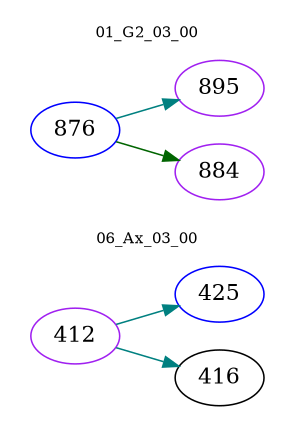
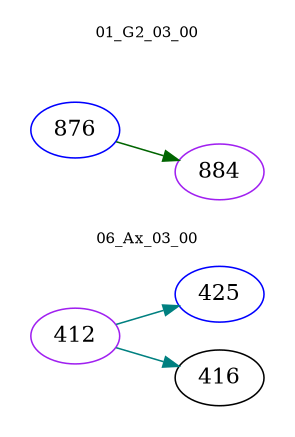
  digraph {
    rankdir=LR
    node [color=purple]
    edge [color=teal]
    n1 [label=412]
    n2 [color=black label=416]
    n3 [color=blue label=425]
    n4 [color=blue label=876]
    n5 [label=884]
-   n6 [label=895]
    subgraph cluster_1 {
      color=white
      fontsize=10
      label="06_Ax_03_00"
      n1
      n2
      n3
    }
    subgraph cluster_2 {
      color=white
      fontsize=10
      label="01_G2_03_00"
      n4
      n5
-     n6
    }
    n1 -> n2
    n1 -> n3
    n4 -> n5 [color=darkgreen]
-   n4 -> n6
  }
